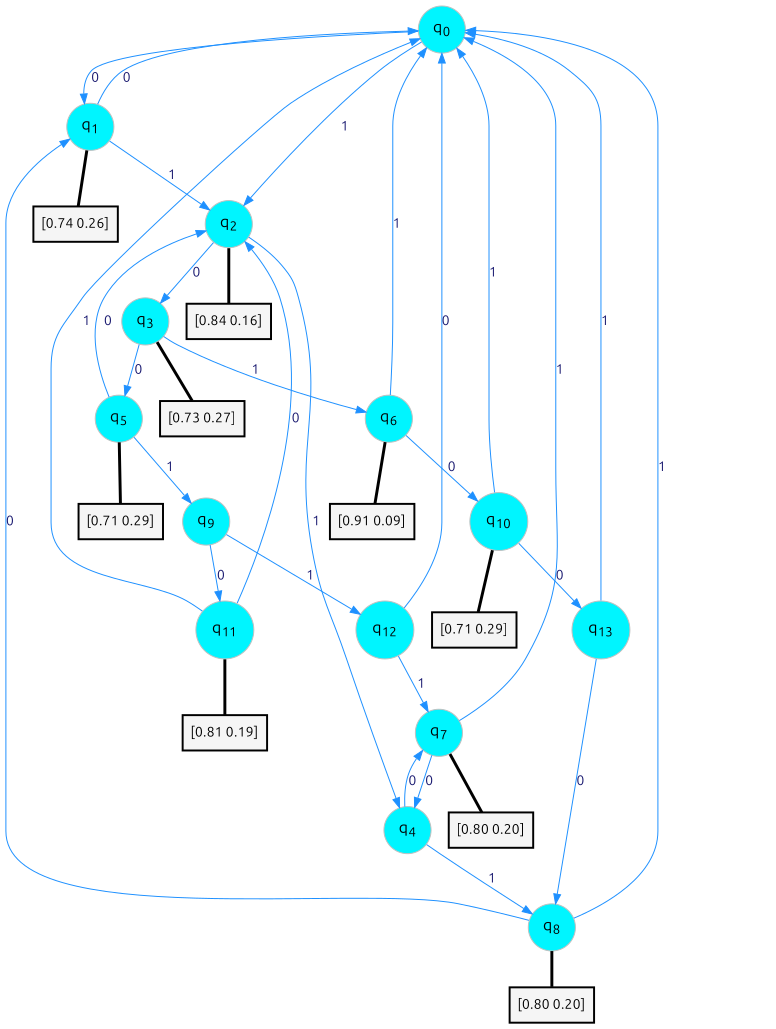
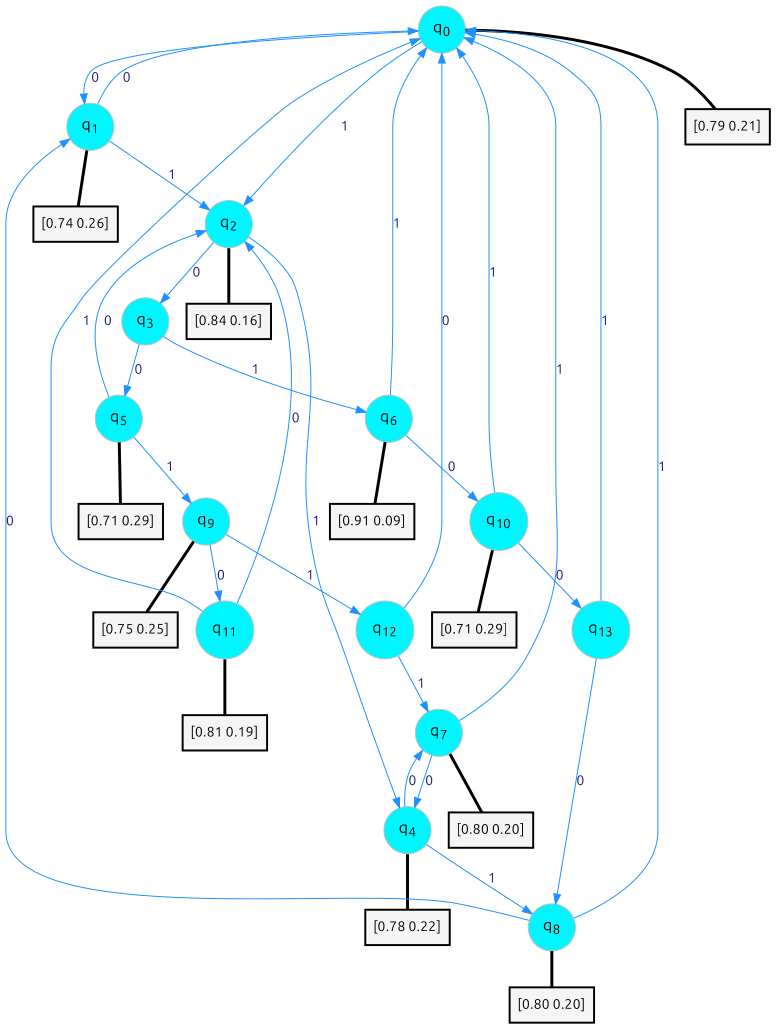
  digraph {
    fontname=Ubuntu
    rankdir=TD
    node [color=gray fillcolor=turquoise1 fontcolor=black fontname=Ubuntu fontsize=16 fontweight=bold shape=circle style=filled]
    edge [arrowsize=1 color=dodgerblue1 fontcolor=midnightblue fontname=Ubuntu fontweight=bold penwidth=1 style=solid weight=20]
    n1 [label=<q<SUB>0</SUB>>]
    n2 [label=<q<SUB>1</SUB>>]
    n3 [label=<q<SUB>2</SUB>>]
+   n4 [color=black fillcolor=whitesmoke fontsize=14 label="[0.79 0.21]" penwidth=2 shape=box]
    n5 [color=black fillcolor=whitesmoke fontsize=14 label="[0.74 0.26]" penwidth=2 shape=box]
    n6 [label=<q<SUB>3</SUB>>]
    n7 [label=<q<SUB>4</SUB>>]
    n8 [color=black fillcolor=whitesmoke fontsize=14 label="[0.84 0.16]" penwidth=2 shape=box]
    n9 [label=<q<SUB>5</SUB>>]
    n10 [label=<q<SUB>6</SUB>>]
-   n11 [color=black fillcolor=whitesmoke fontsize=14 label="[0.73 0.27]" penwidth=2 shape=box]
    n12 [label=<q<SUB>7</SUB>>]
    n13 [label=<q<SUB>8</SUB>>]
+   n14 [color=black fillcolor=whitesmoke fontsize=14 label="[0.78 0.22]" penwidth=2 shape=box]
    n15 [label=<q<SUB>9</SUB>>]
    n16 [color=black fillcolor=whitesmoke fontsize=14 label="[0.71 0.29]" penwidth=2 shape=box]
    n17 [label=<q<SUB>10</SUB>>]
    n18 [color=black fillcolor=whitesmoke fontsize=14 label="[0.91 0.09]" penwidth=2 shape=box]
    n19 [color=black fillcolor=whitesmoke fontsize=14 label="[0.80 0.20]" penwidth=2 shape=box]
    n20 [color=black fillcolor=whitesmoke fontsize=14 label="[0.80 0.20]" penwidth=2 shape=box]
    n21 [label=<q<SUB>11</SUB>>]
    n22 [label=<q<SUB>12</SUB>>]
+   n23 [color=black fillcolor=whitesmoke fontsize=14 label="[0.75 0.25]" penwidth=2 shape=box]
    n24 [label=<q<SUB>13</SUB>>]
    n25 [color=black fillcolor=whitesmoke fontsize=14 label="[0.71 0.29]" penwidth=2 shape=box]
    n26 [color=black fillcolor=whitesmoke fontsize=14 label="[0.81 0.19]" penwidth=2 shape=box]
    n1 -> n2 [label=0]
    n1 -> n3 [label=1]
+   n1 -> n4 [arrowhead=none color=black penwidth=3]
    n2 -> n1 [label=0]
    n2 -> n3 [label=1]
    n2 -> n5 [arrowhead=none color=black penwidth=3]
    n3 -> n6 [label=0]
    n3 -> n7 [label=1]
    n3 -> n8 [arrowhead=none color=black penwidth=3]
    n6 -> n9 [label=0]
    n6 -> n10 [label=1]
-   n6 -> n11 [arrowhead=none color=black penwidth=3]
    n7 -> n12 [label=0]
    n7 -> n13 [label=1]
+   n7 -> n14 [arrowhead=none color=black penwidth=3]
    n9 -> n3 [label=0]
    n9 -> n15 [label=1]
    n9 -> n16 [arrowhead=none color=black penwidth=3]
    n10 -> n1 [label=1]
    n10 -> n17 [label=0]
    n10 -> n18 [arrowhead=none color=black penwidth=3]
    n12 -> n1 [label=1]
    n12 -> n7 [label=0]
    n12 -> n19 [arrowhead=none color=black penwidth=3]
    n13 -> n1 [label=1]
    n13 -> n2 [label=0]
    n13 -> n20 [arrowhead=none color=black penwidth=3]
    n15 -> n21 [label=0]
    n15 -> n22 [label=1]
+   n15 -> n23 [arrowhead=none color=black penwidth=3]
    n17 -> n1 [label=1]
    n17 -> n24 [label=0]
    n17 -> n25 [arrowhead=none color=black penwidth=3]
    n21 -> n1 [label=1]
    n21 -> n3 [label=0]
    n21 -> n26 [arrowhead=none color=black penwidth=3]
    n22 -> n1 [label=0]
    n22 -> n12 [label=1]
    n24 -> n1 [label=1]
    n24 -> n13 [label=0]
  }
